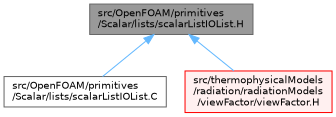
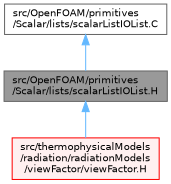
  digraph {
    node [fontname=Helvetica fontsize=10 shape=box style=filled]
    edge [color=steelblue1 dir=back fontname=Helvetica fontsize=10 labelfontname=Helvetica labelfontsize=10 style=solid]
    n1 [color=gray40 fillcolor=grey60 fontcolor=black height=0.2 label="src/OpenFOAM/primitives\l/Scalar/lists/scalarListIOList.H" width=0.4]
    n2 [color=grey40 fillcolor=white height=0.2 label="src/OpenFOAM/primitives\l/Scalar/lists/scalarListIOList.C" width=0.4]
    n3 [color=red fillcolor="#FFF0F0" height=0.2 label="src/thermophysicalModels\l/radiation/radiationModels\l/viewFactor/viewFactor.H" width=0.4]
-   n1 -> n2
+   n2 -> n1
    n1 -> n3
  }
